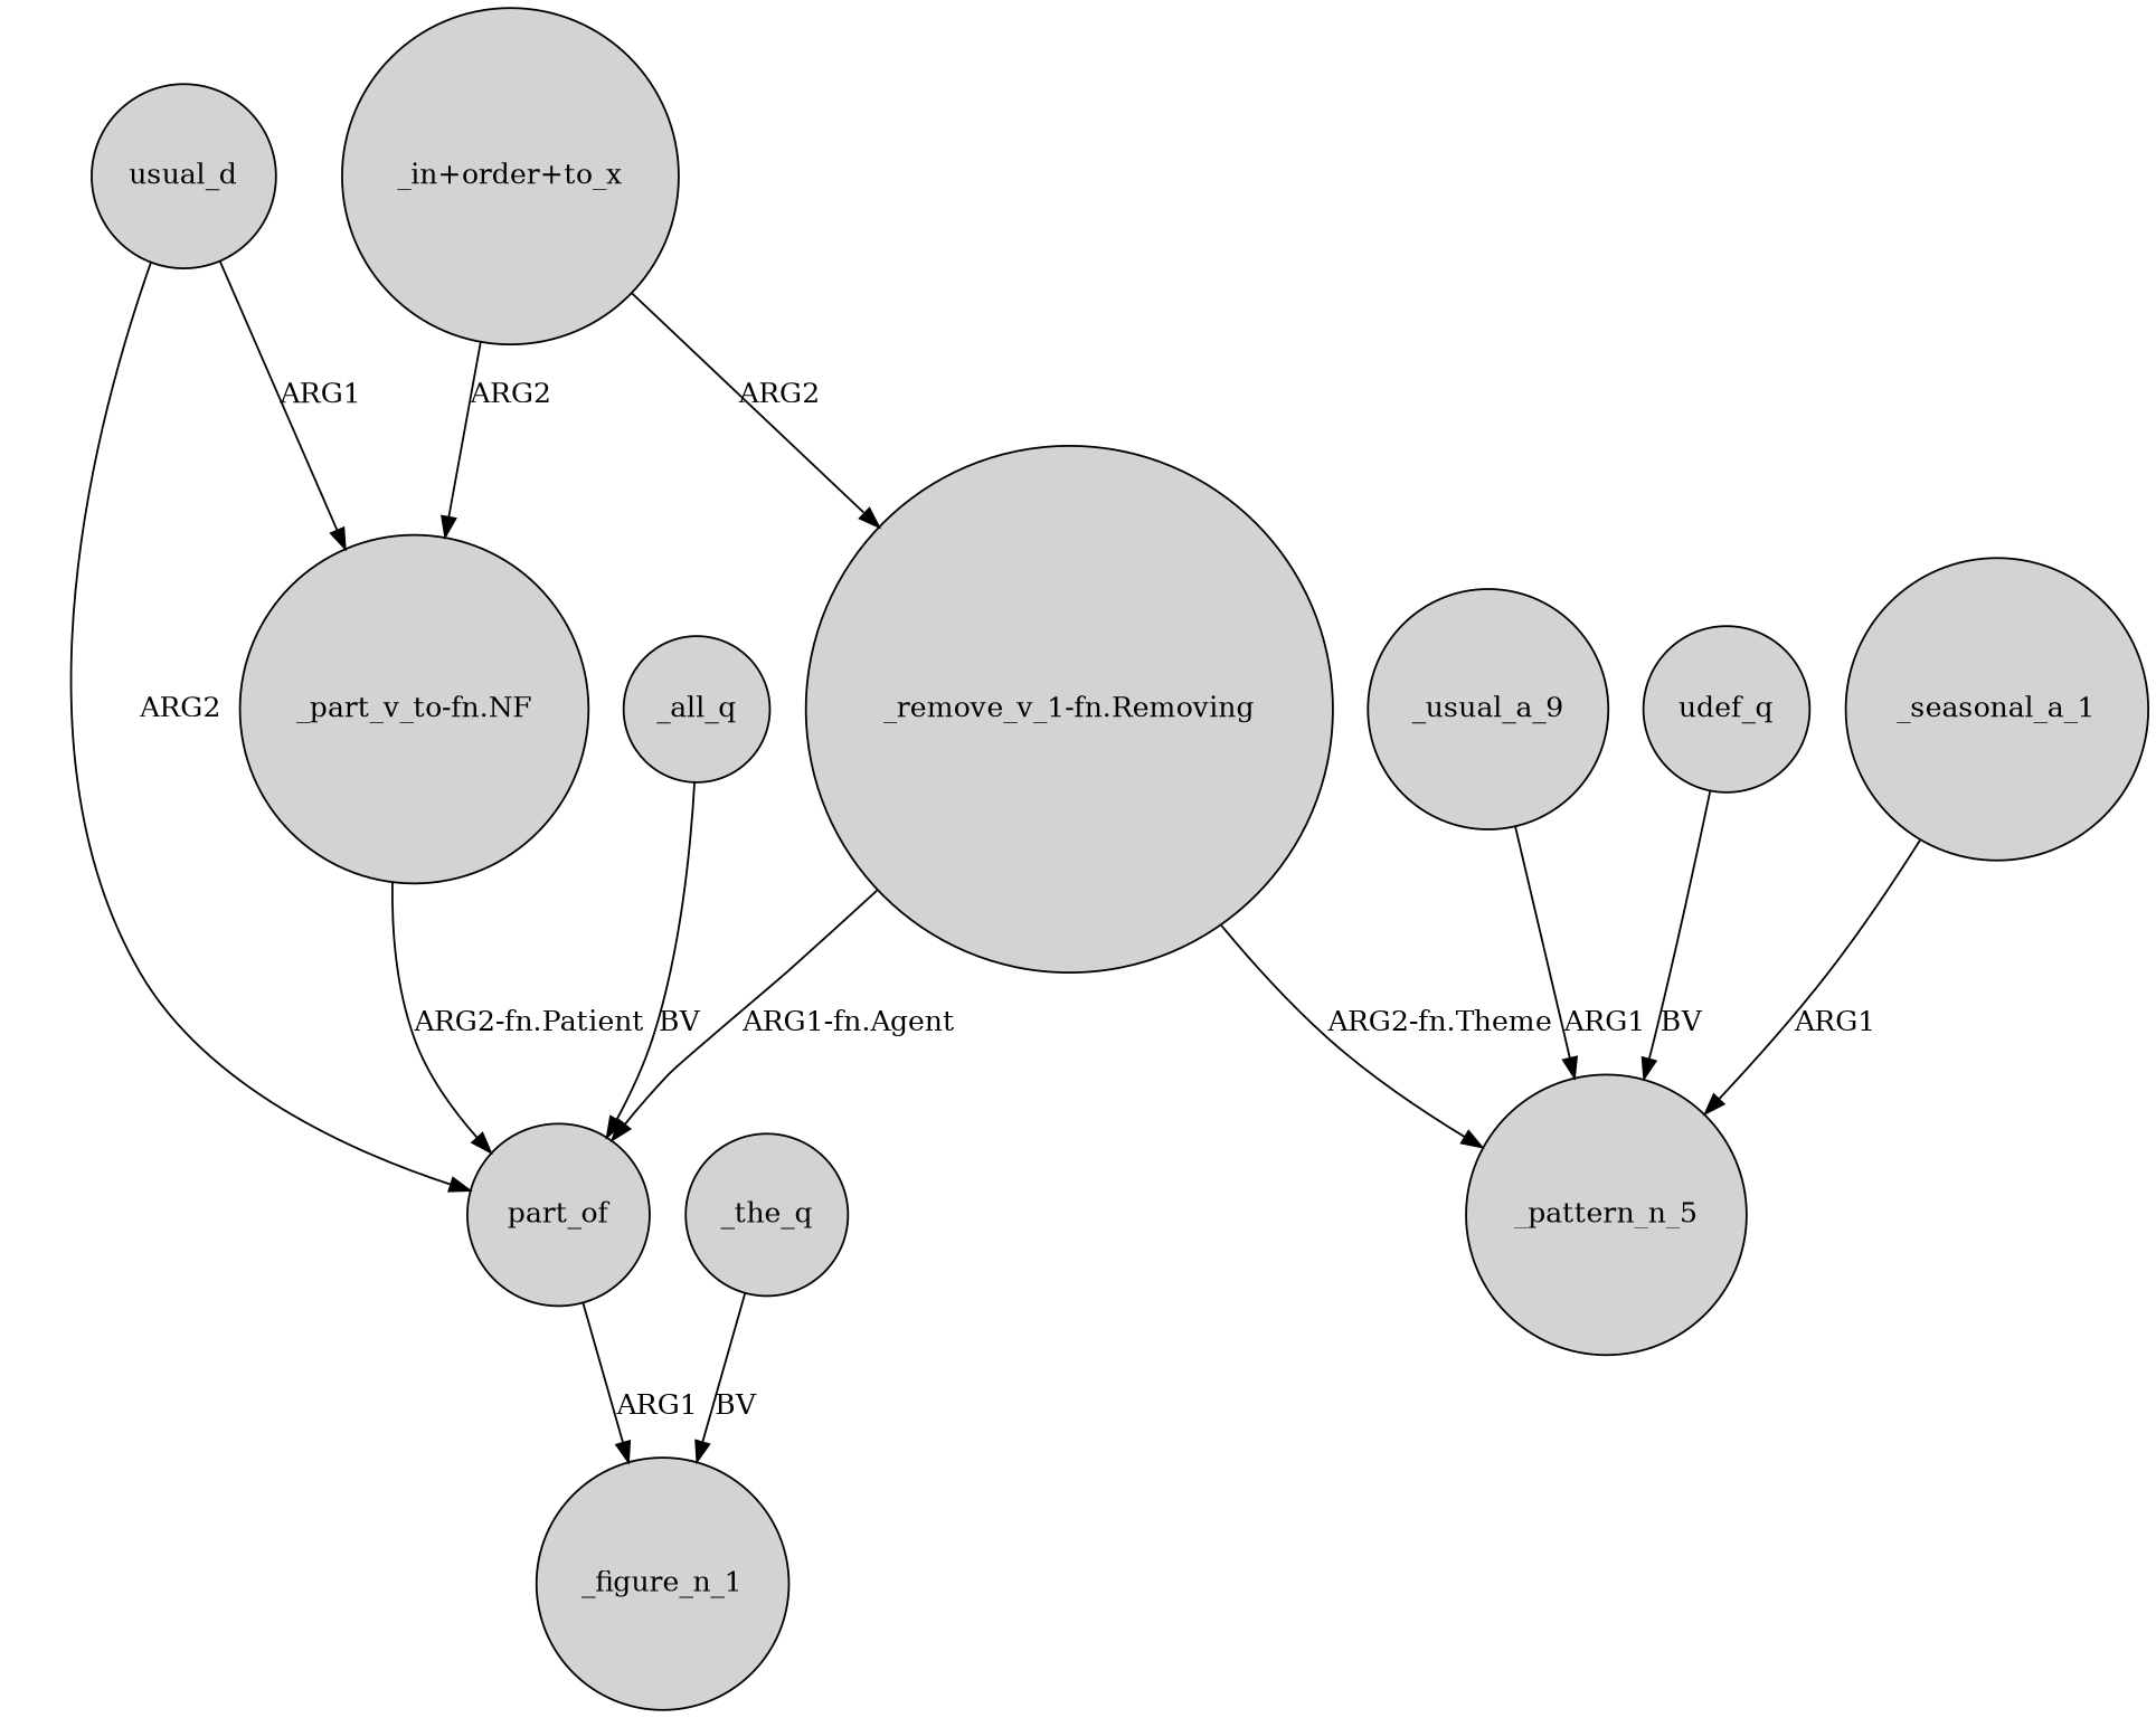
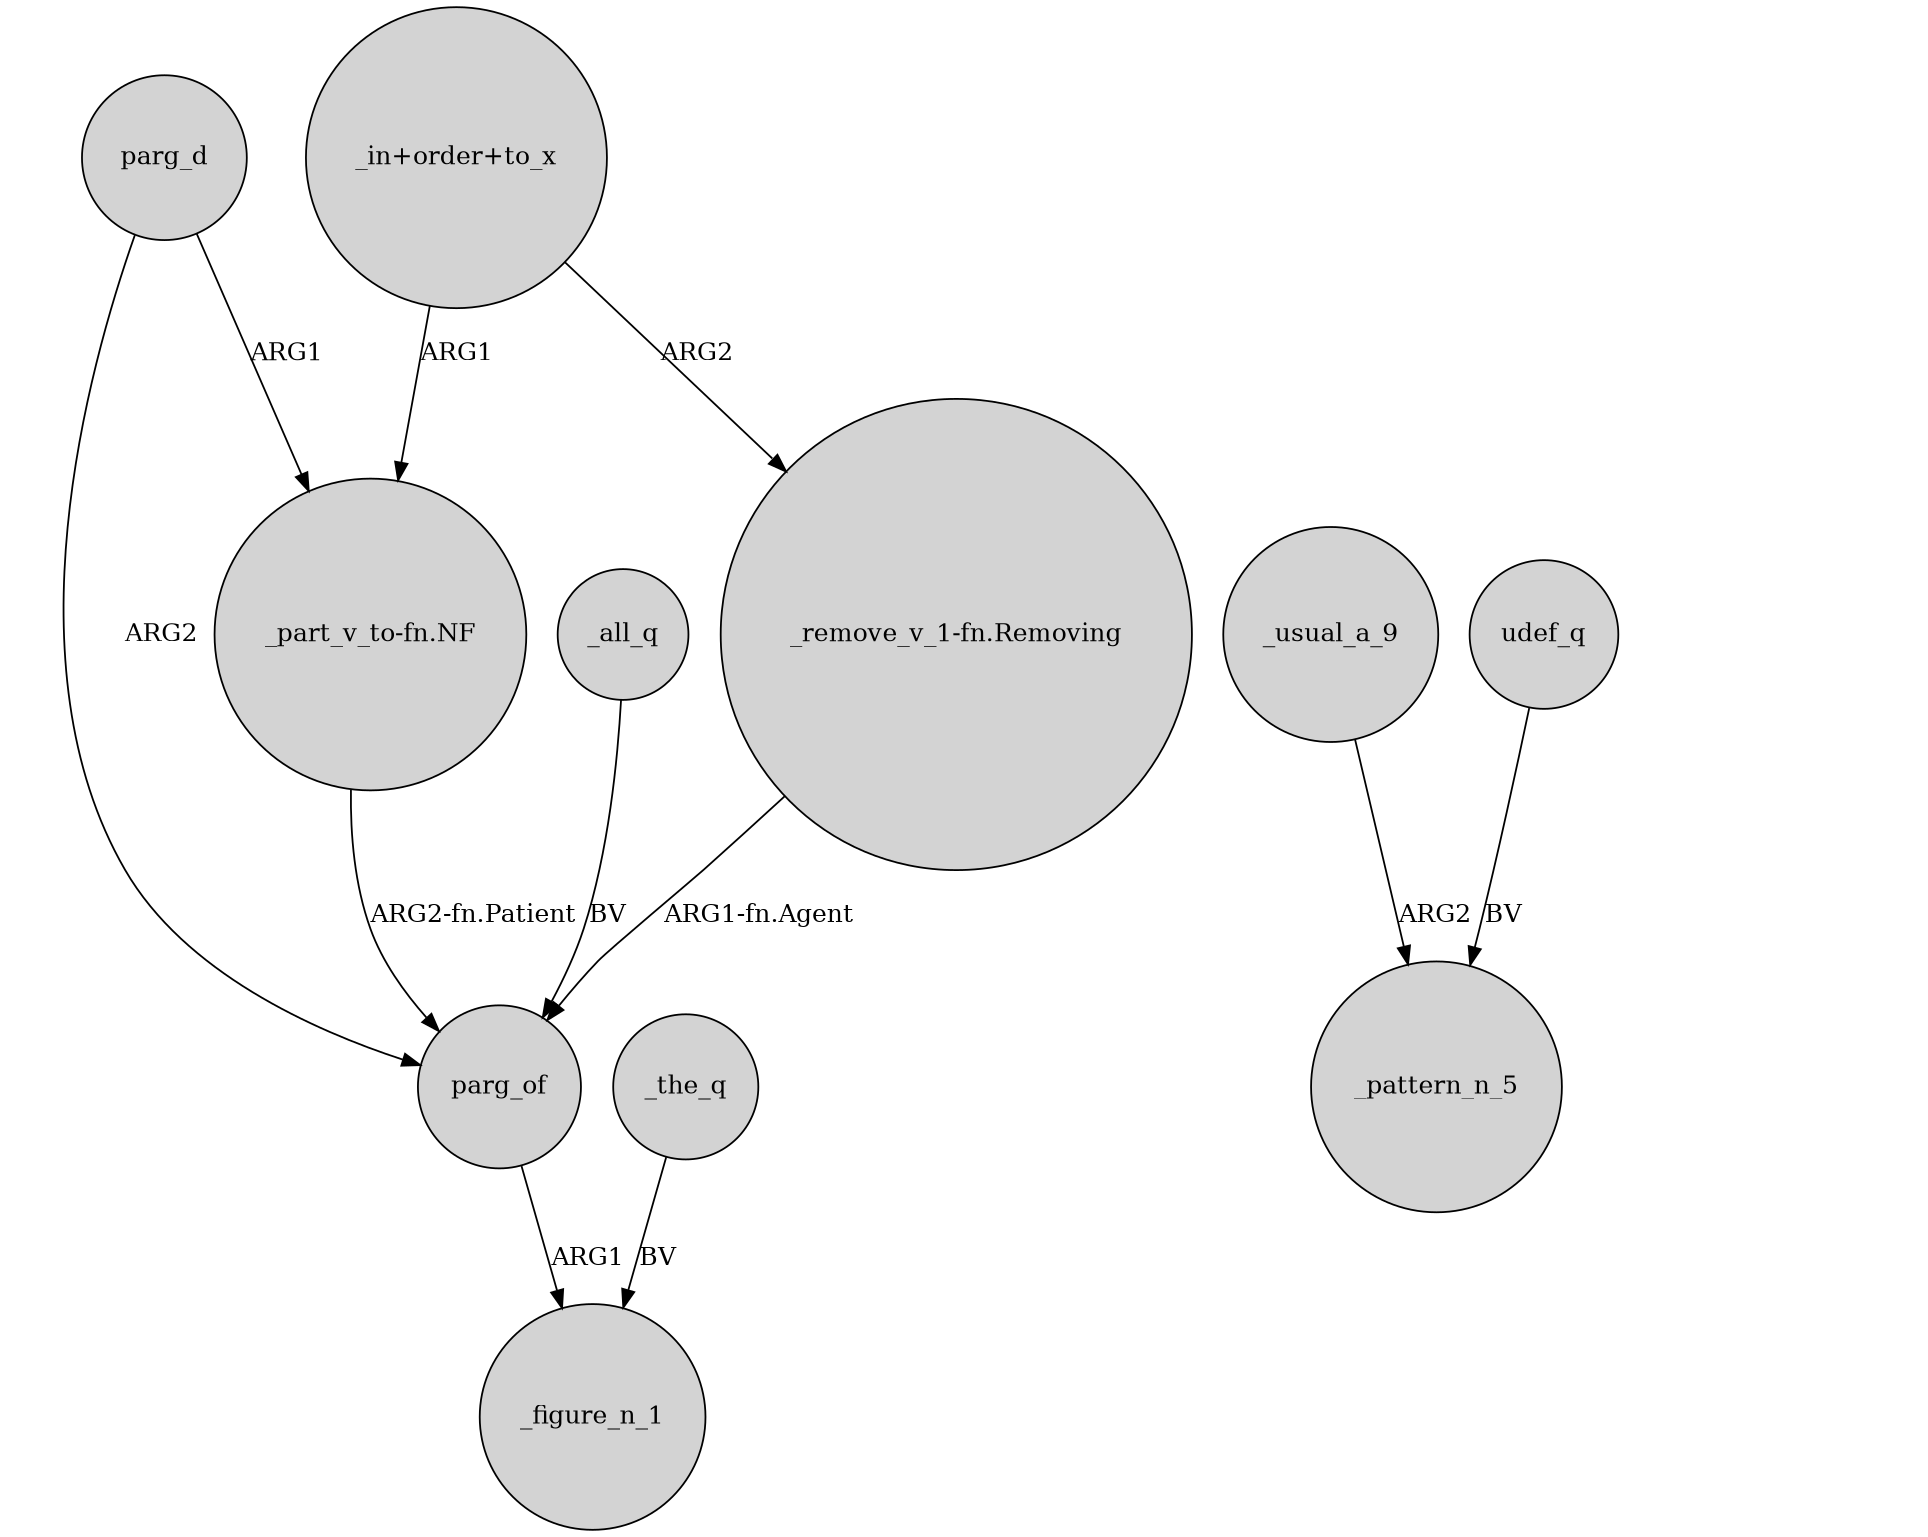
  digraph {
    node [shape=circle style=filled]
-   part_of
+   part_of [label=parg_of]
    _figure_n_1
-   parg_d [label=usual_d]
+   parg_d
    n4 [label="_part_v_to-fn.NF"]
    _all_q
    "_remove_v_1-fn.Removing"
    n7 [label=_pattern_n_5]
    n8 [label=_usual_a_9]
    _the_q
    udef_q
    "_in+order+to_x"
-   _seasonal_a_1
    part_of -> _figure_n_1 [label=ARG1]
    parg_d -> part_of [label=ARG2]
    parg_d -> n4 [label=ARG1]
    n4 -> part_of [label="ARG2-fn.Patient"]
    _all_q -> part_of [label=BV]
    "_remove_v_1-fn.Removing" -> part_of [label="ARG1-fn.Agent"]
-   "_remove_v_1-fn.Removing" -> n7 [label="ARG2-fn.Theme"]
-   n8 -> n7 [label=ARG1]
+   n8 -> n7 [label=ARG2]
    _the_q -> _figure_n_1 [label=BV]
    udef_q -> n7 [label=BV]
-   "_in+order+to_x" -> n4 [label=ARG2]
+   "_in+order+to_x" -> n4 [label=ARG1]
    "_in+order+to_x" -> "_remove_v_1-fn.Removing" [label=ARG2]
-   _seasonal_a_1 -> n7 [label=ARG1]
  }
